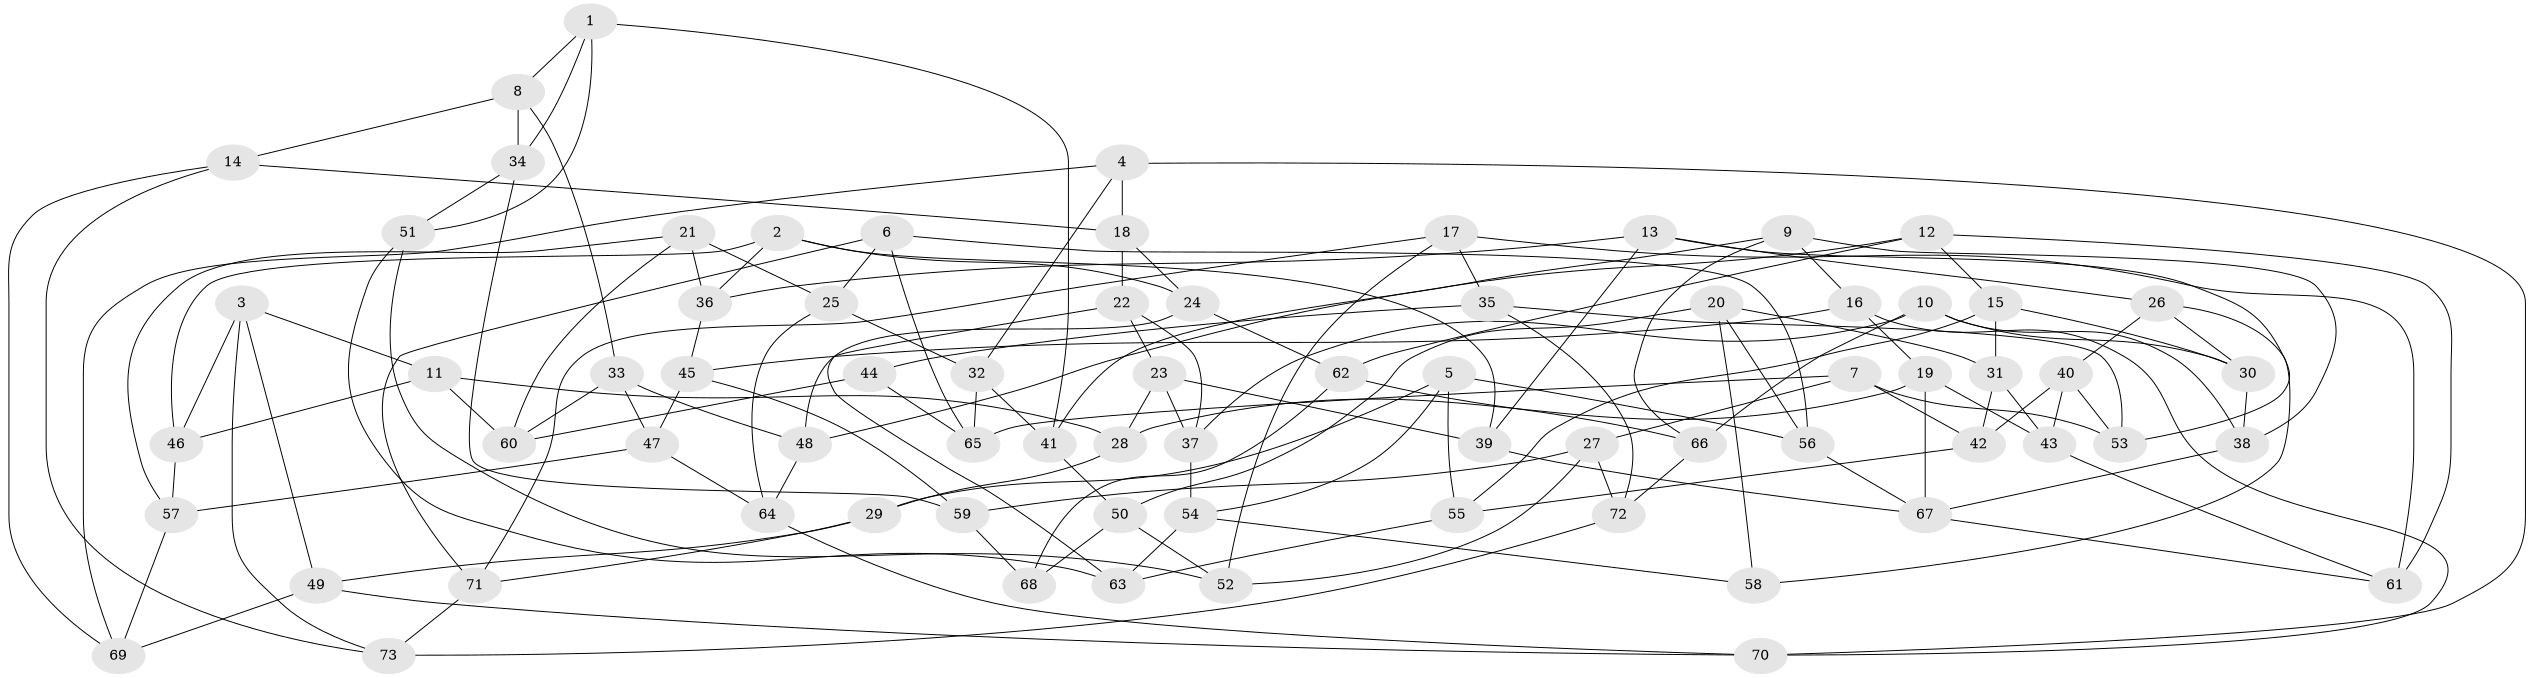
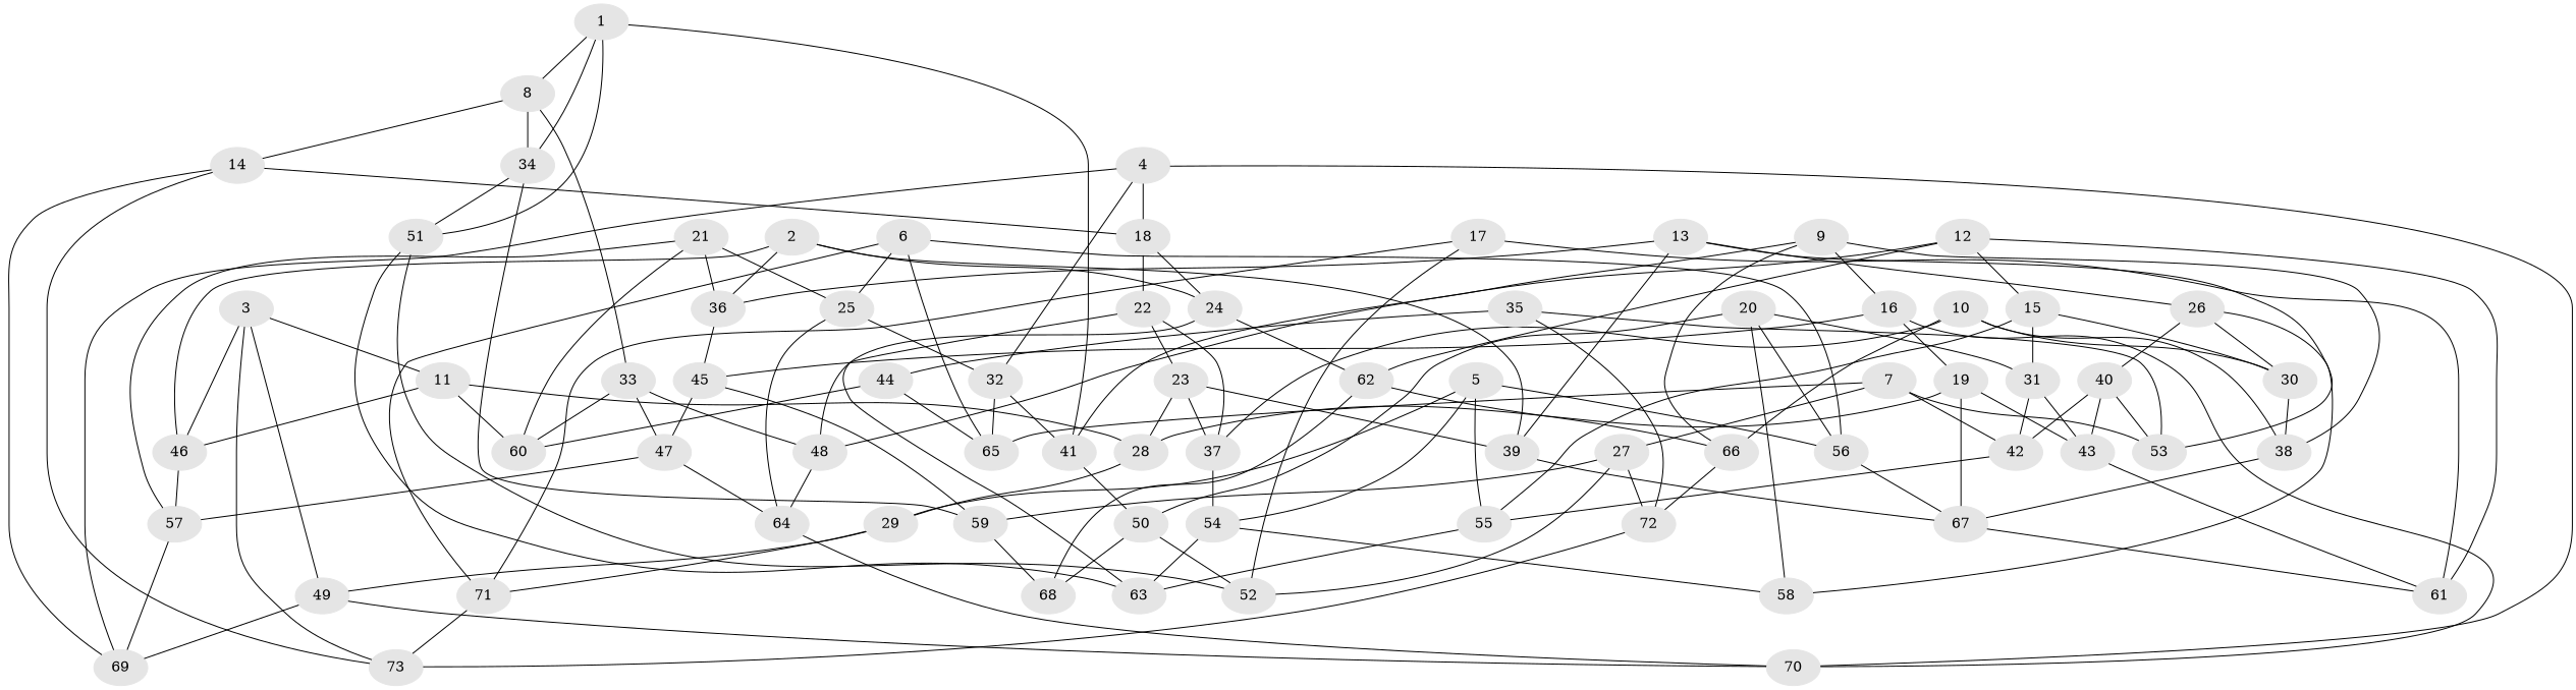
  graph {
    node [color=gray90 style=filled]
    1
    8
    34
    41
    51
    14
    33
    59
    50
    52
    63
    2
    24
    36
    39
    46
    48
    62
    45
    67
    57
    3
    11
    49
    73
    28
    60
    69
    70
    4
    18
    32
    22
    65
    5
    29
    54
    55
    56
    71
    58
    6
    25
    64
    7
    27
    42
    53
    72
    47
    9
    16
    38
    66
    19
    10
    30
    37
    12
    15
    61
    31
    68
    13
    26
    40
    43
    17
    35
    44
    23
    20
    21
    1 -- 8
    1 -- 34
    1 -- 41
    1 -- 51
    8 -- 34
    8 -- 14
    8 -- 33
    34 -- 51
    34 -- 59
    41 -- 50
    51 -- 52
    51 -- 63
    14 -- 73
    14 -- 69
    14 -- 18
    33 -- 48
    33 -- 60
    33 -- 47
    59 -- 68
    50 -- 52
    50 -- 68
    2 -- 24
    2 -- 36
    2 -- 39
    2 -- 46
    24 -- 48
    24 -- 62
    36 -- 45
    39 -- 67
    46 -- 57
    48 -- 64
    62 -- 66
    62 -- 68
    45 -- 59
    45 -- 47
    67 -- 61
    57 -- 69
    3 -- 46
    3 -- 11
    3 -- 49
    3 -- 73
    11 -- 46
    11 -- 28
    11 -- 60
    49 -- 69
    49 -- 70
    28 -- 29
    4 -- 69
    4 -- 70
    4 -- 18
    4 -- 32
    18 -- 24
    18 -- 22
    32 -- 41
    32 -- 65
    22 -- 63
    22 -- 37
    22 -- 23
    5 -- 29
    5 -- 54
    5 -- 55
    5 -- 56
    29 -- 49
    29 -- 71
    54 -- 63
    54 -- 58
    55 -- 63
    56 -- 67
    71 -- 73
    6 -- 65
    6 -- 56
    6 -- 71
    6 -- 25
    25 -- 32
    25 -- 64
    64 -- 70
    7 -- 65
    7 -- 27
    7 -- 42
    7 -- 53
    27 -- 59
    27 -- 52
    27 -- 72
    42 -- 55
    72 -- 73
    47 -- 57
    47 -- 64
    9 -- 41
    9 -- 16
    9 -- 38
    9 -- 66
    16 -- 45
    16 -- 70
    16 -- 19
    38 -- 67
    66 -- 72
    19 -- 67
    19 -- 28
    19 -- 43
    10 -- 38
    10 -- 66
    10 -- 30
    10 -- 37
    30 -- 38
    37 -- 54
    12 -- 48
    12 -- 62
    12 -- 15
    12 -- 61
    15 -- 55
    15 -- 30
    15 -- 31
    31 -- 42
    31 -- 43
    13 -- 36
    13 -- 39
    13 -- 53
    13 -- 26
    26 -- 58
    26 -- 30
    26 -- 40
    40 -- 42
    40 -- 53
    40 -- 43
    43 -- 61
    17 -- 52
    17 -- 71
    17 -- 61
-   17 -- 35
    35 -- 53
    35 -- 72
    35 -- 44
    44 -- 60
    44 -- 65
    23 -- 39
    23 -- 28
    23 -- 37
    20 -- 50
    20 -- 56
    20 -- 58
    20 -- 31
    21 -- 36
    21 -- 57
    21 -- 60
    21 -- 25
  }
